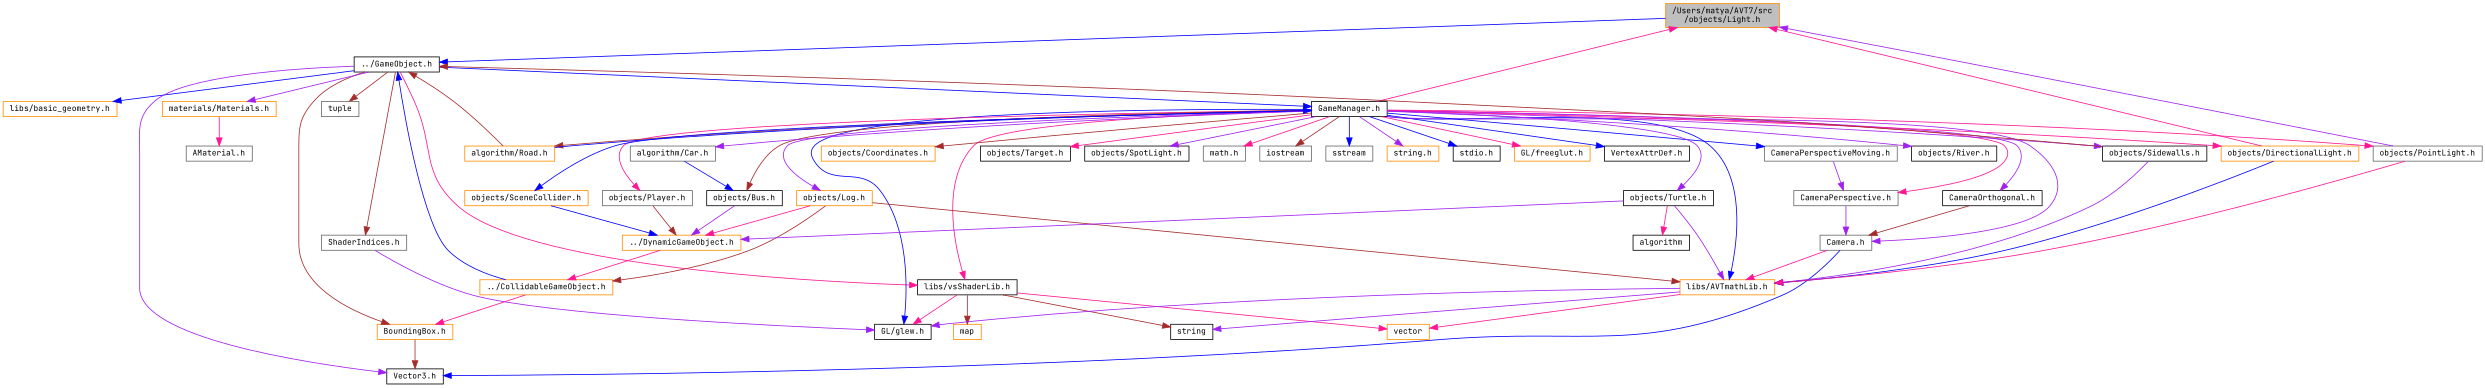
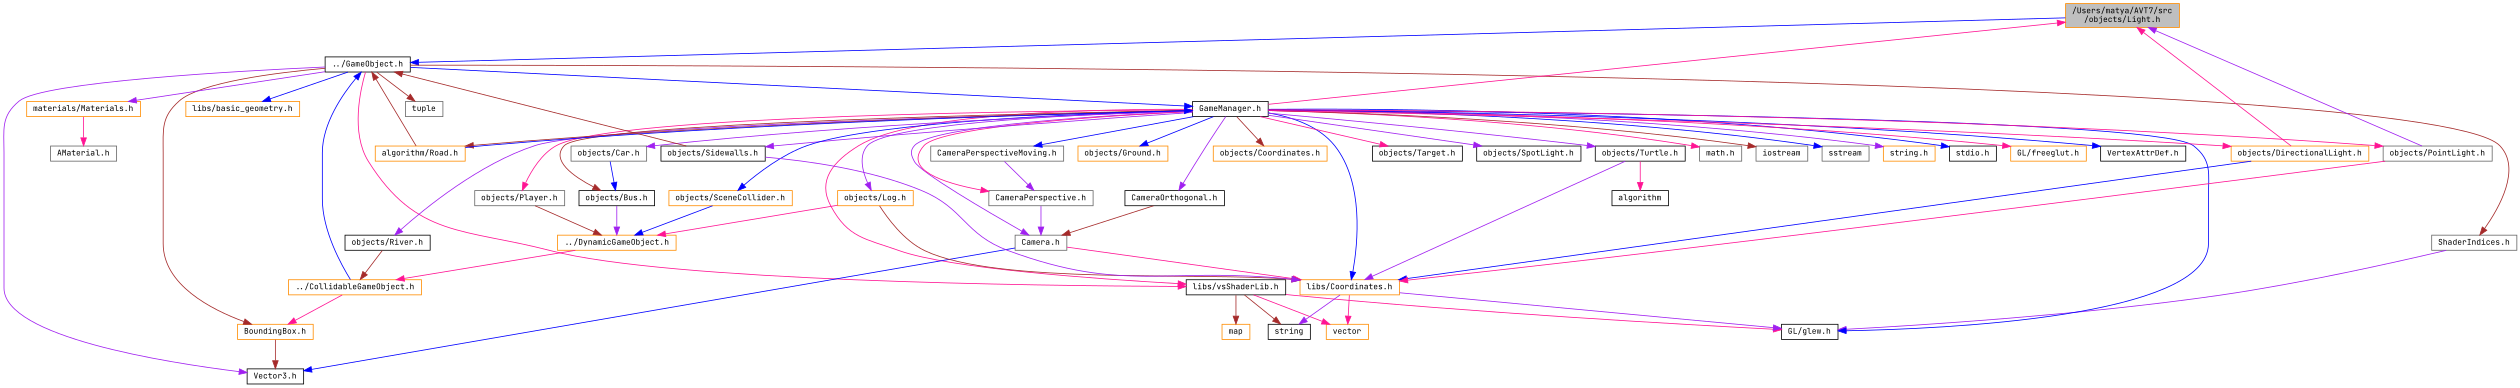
  digraph {
    fontname="JetBrains Mono"
    node [color=darkorange fillcolor=white fontname="JetBrains Mono" fontsize=10 shape=record style=filled]
    edge [color=purple fontname="JetBrains Mono" fontsize=10 labelfontname=Helvetica labelfontsize=10 style=solid]
    n1 [fillcolor=grey75 fontcolor=black height=0.2 label="/Users/matya/AVT7/src\l/objects/Light.h" width=0.4]
    n2 [color=black height=0.2 label="../GameObject.h" width=0.4]
    n3 [height=0.2 label="libs/basic_geometry.h" width=0.4]
    n4 [color=gray40 height=0.2 label=tuple width=0.4]
    n5 [color=black height=0.2 label="Vector3.h" width=0.4]
    n6 [color=gray40 height=0.2 label="ShaderIndices.h" width=0.4]
    n7 [height=0.2 label="BoundingBox.h" width=0.4]
    n8 [height=0.2 label="materials/Materials.h" width=0.4]
    n9 [color=black height=0.2 label="GameManager.h" width=0.4]
    n10 [color=black height=0.2 label="libs/vsShaderLib.h" width=0.4]
    n11 [color=black height=0.2 label="GL/glew.h" width=0.4]
    n12 [color=gray40 height=0.2 label="AMaterial.h" width=0.4]
    n13 [color=gray40 height=0.2 label="math.h" width=0.4]
    n14 [color=gray40 height=0.2 label=iostream width=0.4]
    n15 [color=gray40 height=0.2 label=sstream width=0.4]
    n16 [height=0.2 label="string.h" width=0.4]
    n17 [color=black height=0.2 label="stdio.h" width=0.4]
    n18 [height=0.2 label="GL/freeglut.h" width=0.4]
-   n19 [height=0.2 label="libs/AVTmathLib.h" width=0.4]
+   n19 [height=0.2 label="libs/Coordinates.h" width=0.4]
    n20 [color=black height=0.2 label="VertexAttrDef.h" width=0.4]
    n21 [color=gray40 height=0.2 label="Camera.h" width=0.4]
    n22 [color=gray40 height=0.2 label="CameraPerspective.h" width=0.4]
    n23 [color=gray40 height=0.2 label="CameraPerspectiveMoving.h" width=0.4]
    n24 [color=black height=0.2 label="CameraOrthogonal.h" width=0.4]
    n25 [color=black height=0.2 label="objects/River.h" width=0.4]
+   n26 [height=0.2 label="objects/Ground.h" width=0.4]
    n27 [color=gray40 height=0.2 label="objects/Player.h" width=0.4]
    n28 [height=0.2 label="algorithm/Road.h" width=0.4]
    n29 [color=black height=0.2 label="objects/Bus.h" width=0.4]
    n30 [height=0.2 label="objects/Coordinates.h" width=0.4]
    n31 [height=0.2 label="objects/Log.h" width=0.4]
    n32 [color=black height=0.2 label="objects/Sidewalls.h" width=0.4]
    n33 [height=0.2 label="objects/SceneCollider.h" width=0.4]
    n34 [color=black height=0.2 label="objects/Target.h" width=0.4]
    n35 [color=black height=0.2 label="objects/SpotLight.h" width=0.4]
    n36 [height=0.2 label="objects/DirectionalLight.h" width=0.4]
    n37 [color=gray40 height=0.2 label="objects/PointLight.h" width=0.4]
-   n38 [color=gray40 height=0.2 label="algorithm/Car.h" width=0.4]
+   n38 [color=gray40 height=0.2 label="objects/Car.h" width=0.4]
    n39 [color=black height=0.2 label="objects/Turtle.h" width=0.4]
    n40 [height=0.2 label=vector width=0.4]
    n41 [color=black height=0.2 label=string width=0.4]
    n42 [height=0.2 label=map width=0.4]
    n43 [height=0.2 label="../CollidableGameObject.h" width=0.4]
    n44 [height=0.2 label="../DynamicGameObject.h" width=0.4]
    n45 [color=black height=0.2 label=algorithm width=0.4]
    n1 -> n2 [color=blue]
    n2 -> n3 [color=blue]
    n2 -> n4 [color=brown]
    n2 -> n5
    n2 -> n6 [color=brown]
    n2 -> n7 [color=brown]
    n2 -> n8
    n2 -> n9 [color=blue]
    n2 -> n10 [color=deeppink]
    n6 -> n11
    n7 -> n5 [color=brown]
    n8 -> n12 [color=deeppink]
    n9 -> n1 [color=deeppink]
    n9 -> n10 [color=deeppink]
    n9 -> n11 [color=blue]
    n9 -> n13 [color=deeppink]
    n9 -> n14 [color=brown]
    n9 -> n15 [color=blue]
    n9 -> n16
    n9 -> n17 [color=blue]
    n9 -> n18 [color=deeppink]
    n9 -> n19 [color=blue]
    n9 -> n20 [color=blue]
    n9 -> n21
    n9 -> n22 [color=deeppink]
    n9 -> n23 [color=blue]
    n9 -> n24
    n9 -> n25
+   n9 -> n26 [color=blue]
    n9 -> n27 [color=deeppink]
    n9 -> n28 [color=brown]
    n9 -> n29 [color=brown]
    n9 -> n30 [color=brown]
    n9 -> n31
    n9 -> n32
    n9 -> n33 [color=blue]
    n9 -> n34 [color=deeppink]
    n9 -> n35
    n9 -> n36 [color=deeppink]
    n9 -> n37 [color=deeppink]
    n9 -> n38
    n9 -> n39
    n10 -> n11 [color=deeppink]
    n10 -> n40 [color=deeppink]
    n10 -> n41 [color=brown]
    n10 -> n42 [color=brown]
    n19 -> n11
    n19 -> n40 [color=deeppink]
    n19 -> n41
    n21 -> n5 [color=blue]
    n21 -> n19 [color=deeppink]
    n22 -> n21
    n23 -> n22
    n24 -> n21 [color=brown]
-   n31 -> n43 [color=brown]
+   n25 -> n43 [color=brown]
    n27 -> n44 [color=brown]
    n28 -> n2 [color=brown]
    n28 -> n9 [color=blue]
    n29 -> n44
    n31 -> n19 [color=brown]
    n31 -> n44 [color=deeppink]
    n32 -> n2 [color=brown]
    n32 -> n19
    n33 -> n44 [color=blue]
    n36 -> n1 [color=deeppink]
    n36 -> n19 [color=blue]
    n37 -> n1
    n37 -> n19 [color=deeppink]
    n38 -> n29 [color=blue]
    n39 -> n19
-   n39 -> n44
    n39 -> n45 [color=deeppink]
    n43 -> n2 [color=blue]
    n43 -> n7 [color=deeppink]
    n44 -> n43 [color=deeppink]
  }
